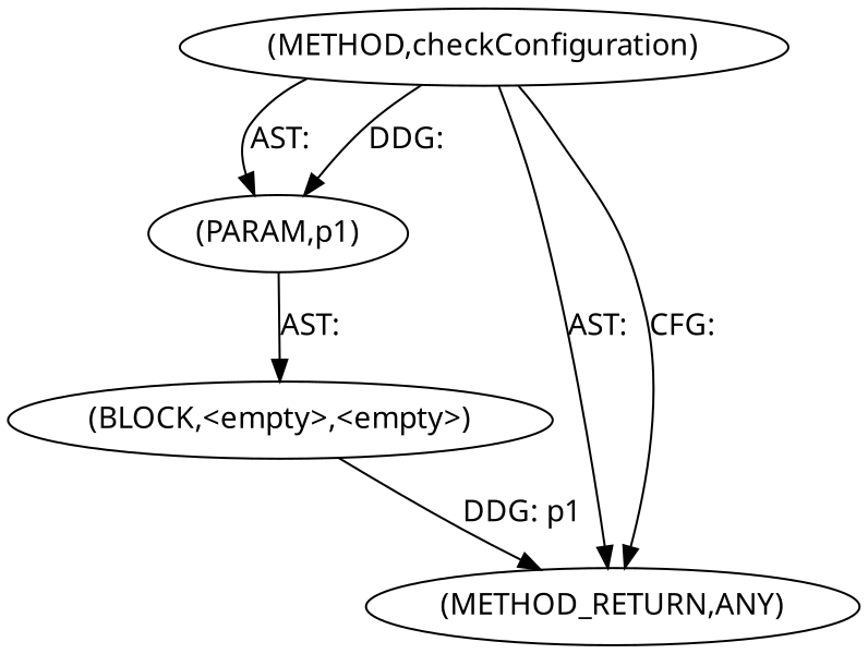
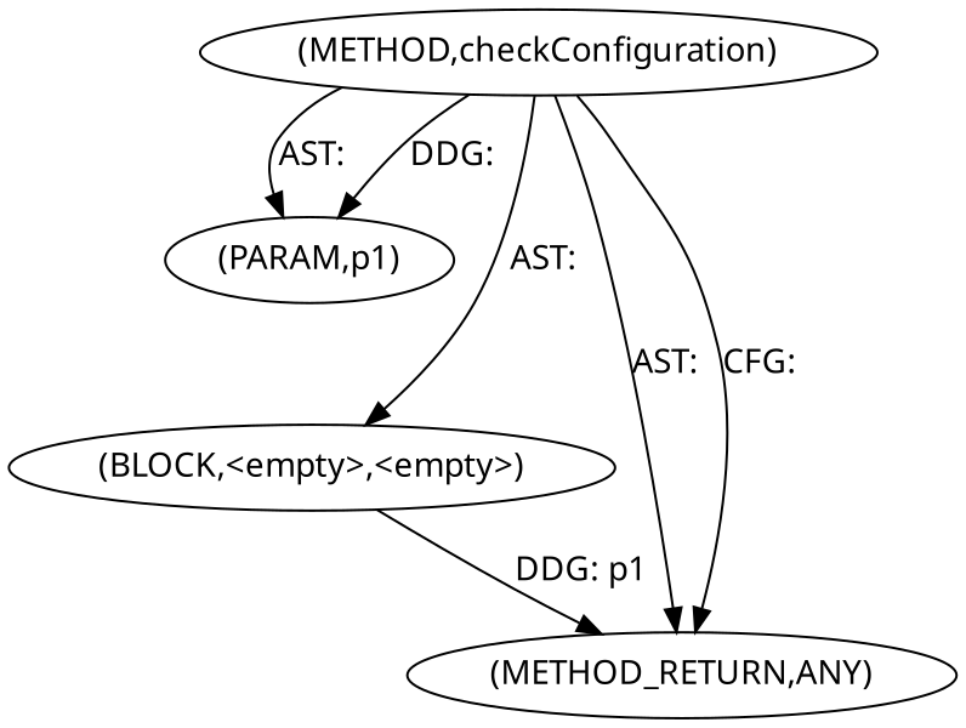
  digraph {
    fontname="Noto Sans"
    node [fontname="Noto Sans"]
    edge [fontname="Noto Sans"]
    n1 [label=<(METHOD,checkConfiguration)>]
    n2 [label=<(PARAM,p1)>]
    n3 [label=<(BLOCK,&lt;empty&gt;,&lt;empty&gt;)>]
    n4 [label=<(METHOD_RETURN,ANY)>]
    n1 -> n2 [label="AST: "]
    n1 -> n2 [label="DDG: "]
-   n2 -> n3 [label="AST: "]
+   n1 -> n3 [label="AST: "]
    n1 -> n4 [label="AST: "]
    n1 -> n4 [label="CFG: "]
    n3 -> n4 [label="DDG: p1"]
  }
